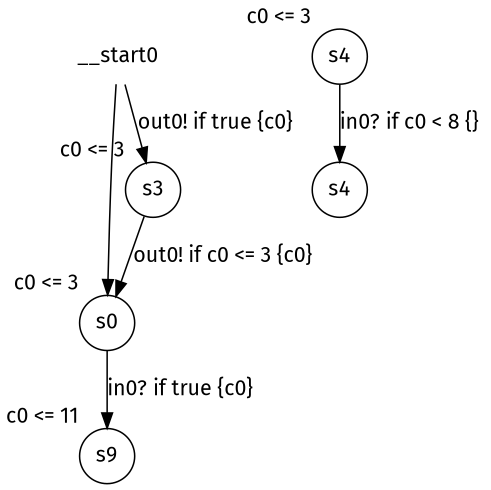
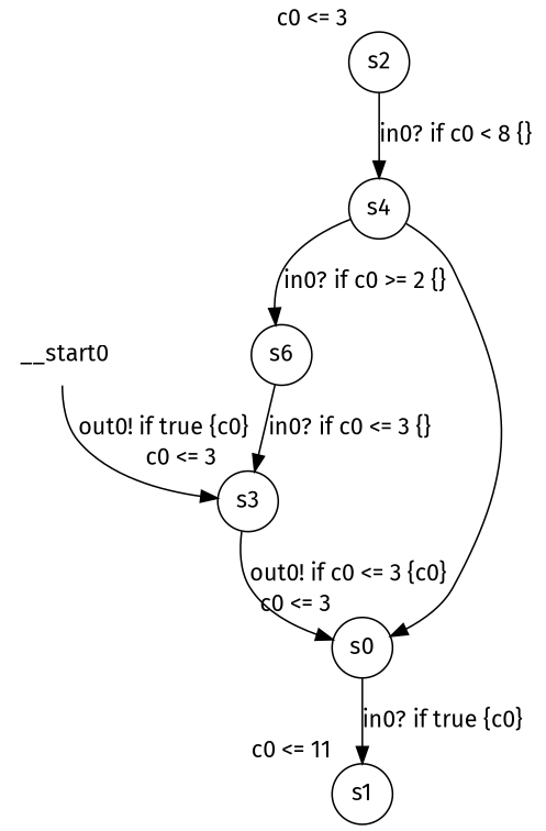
  digraph {
    fontname="Fira Sans"
    node [fontname="Fira Sans" shape=circle margin=0]
    edge [fontname="Fira Sans"]
    __start0 [shape=none margin=""]
    n2 [label=s0 xlabel="c0 <= 3"]
    n3 [label=s3 xlabel="c0 <= 3"]
-   n4 [label=s9 xlabel="c0 <= 11"]
-   n5 [label=s4 xlabel="c0 <= 3"]
+   n4 [label=s1 xlabel="c0 <= 11"]
+   n5 [label=s2 xlabel="c0 <= 3"]
    n6 [label=s4]
-   __start0 -> n2
+   n7 [label=s6]
+   n6 -> n2
    __start0 -> n3 [label="out0! if true {c0} "]
    n2 -> n4 [label="in0? if true {c0} "]
    n3 -> n2 [label="out0! if c0 <= 3 {c0} "]
    n5 -> n6 [label="in0? if c0 < 8 {} "]
+   n6 -> n7 [label="in0? if c0 >= 2 {} "]
+   n7 -> n3 [label="in0? if c0 <= 3 {} "]
  }
